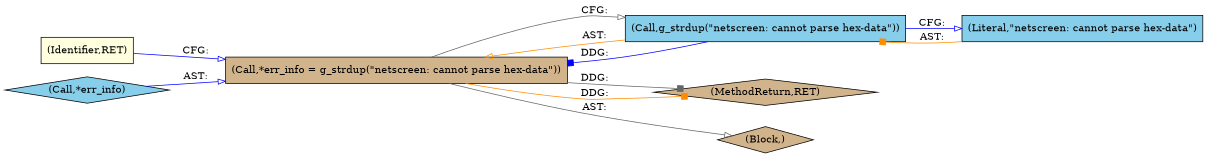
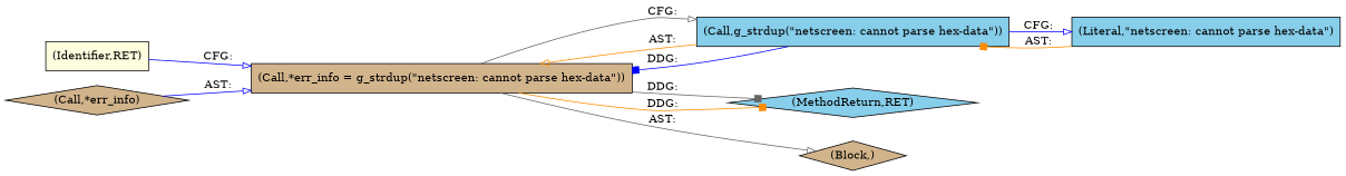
  digraph {
    rankdir=LR
    node [fillcolor=tan shape=box style=filled]
    edge [arrowhead=onormal color=blue]
    n1 [label="(Call,*err_info = g_strdup(\"netscreen: cannot parse hex-data\"))"]
    n2 [fillcolor=skyblue label="(Call,g_strdup(\"netscreen: cannot parse hex-data\"))"]
-   n3 [label="(MethodReturn,RET)" shape=diamond]
+   n3 [fillcolor=skyblue label="(MethodReturn,RET)" shape=diamond]
    n4 [label="(Block,)" shape=diamond]
    n5 [fillcolor=skyblue label="(Literal,\"netscreen: cannot parse hex-data\")"]
    n6 [fillcolor=lightyellow label="(Identifier,RET)"]
-   n7 [fillcolor=skyblue label="(Call,*err_info)" shape=diamond]
+   n7 [label="(Call,*err_info)" shape=diamond]
    n1 -> n2 [color=gray40 label="CFG: "]
    n1 -> n3 [arrowhead=box color=gray40 label="DDG: "]
    n1 -> n3 [arrowhead=box color=darkorange label="DDG: "]
    n1 -> n4 [color=gray40 label="AST: "]
    n2 -> n1 [color=darkorange label="AST: "]
    n2 -> n1 [arrowhead=box label="DDG: "]
    n2 -> n5 [label="CFG: "]
    n5 -> n2 [arrowhead=box color=darkorange label="AST: "]
    n6 -> n1 [label="CFG: "]
    n7 -> n1 [label="AST: "]
  }
